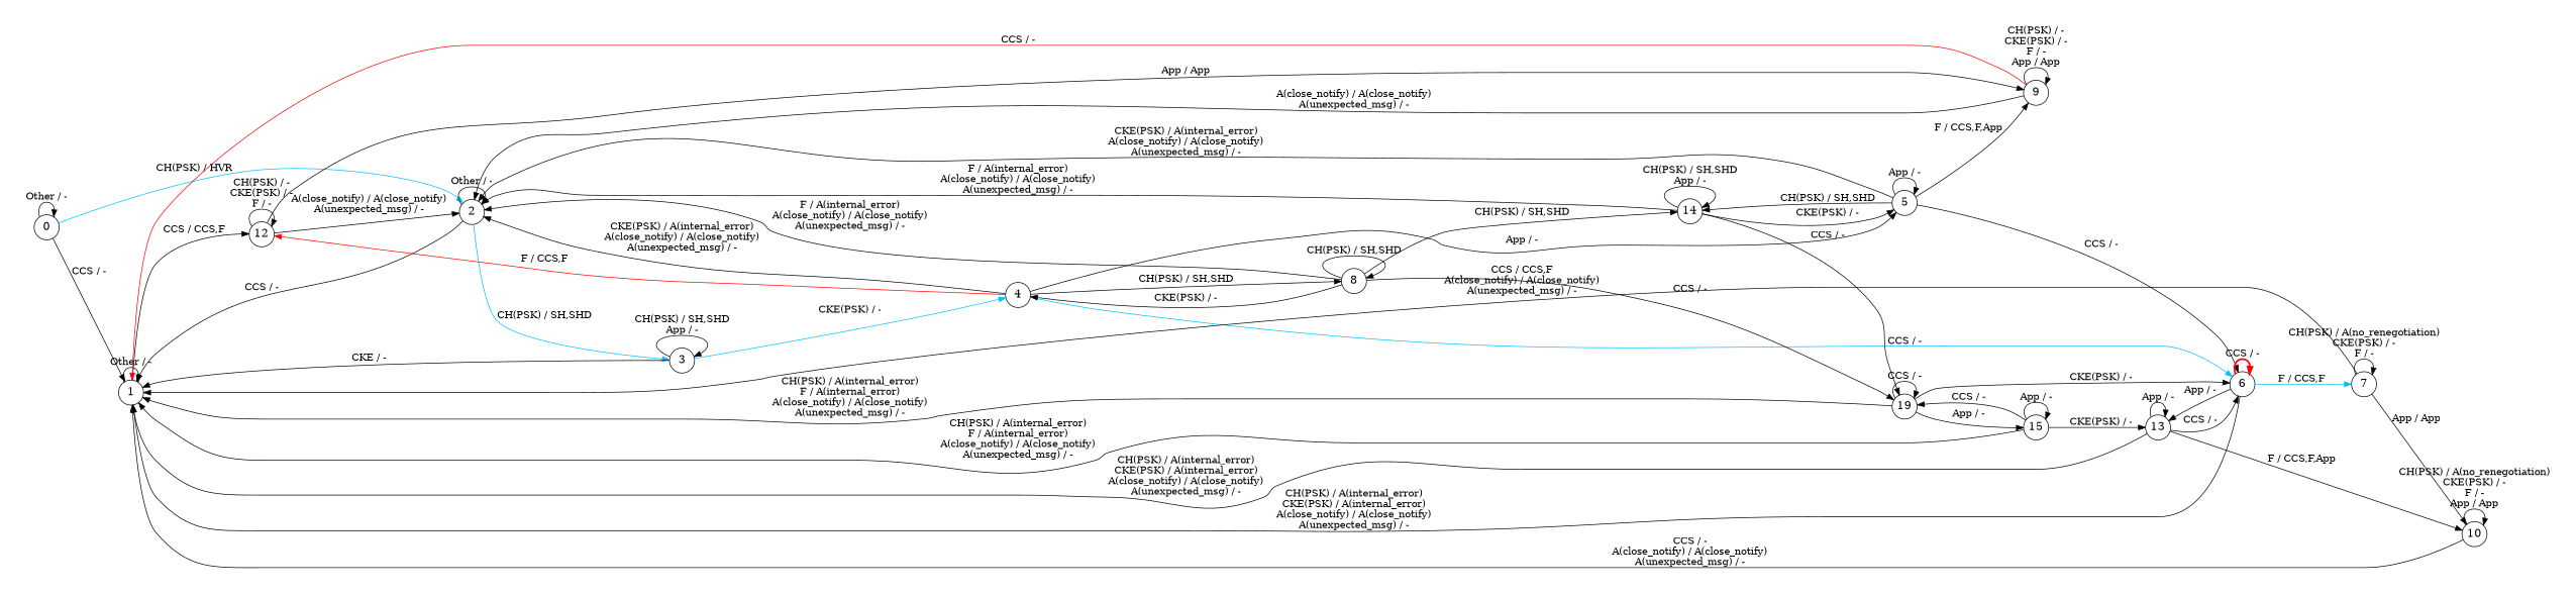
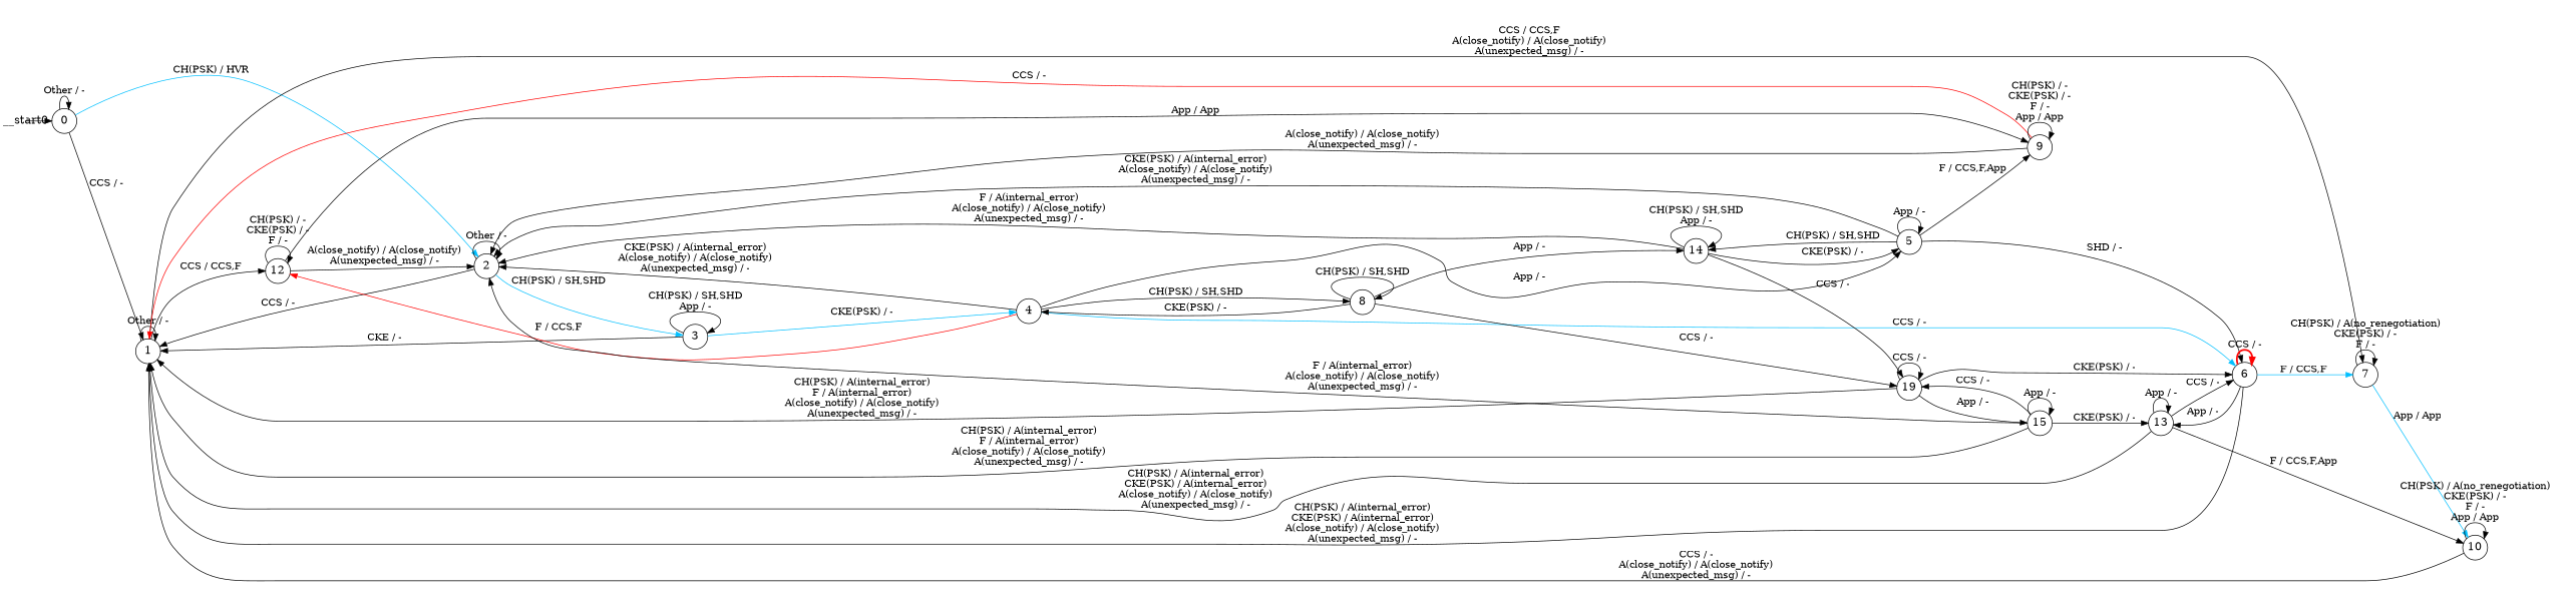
  digraph {
    rankdir=LR
    node [fixedsize=true fontsize=16 shape=circle]
    n1 [label=0]
    n2 [label=1]
    n3 [label=2]
    n4 [label=12]
    n5 [label=3]
    n6 [label=4]
    n7 [label=5]
    n8 [label=6]
    n9 [label=8]
    n10 [label=9]
    n11 [label=14]
    n12 [label=7]
    n13 [label=13]
    n14 [label=19]
    n15 [label=10]
    n16 [label=15]
+   __start0 [height=0 shape=none width=0]
    n1 -> n1 [label="Other / -"]
    n1 -> n2 [label="CCS / -"]
    n1 -> n3 [color=deepskyblue label="CH(PSK) / HVR"]
    n2 -> n2 [label="Other / -"]
    n2 -> n4 [label="CCS / CCS,F"]
    n3 -> n2 [label="CCS / -"]
    n3 -> n3 [label="Other / -"]
    n3 -> n5 [color=deepskyblue label="CH(PSK) / SH,SHD"]
    n4 -> n3 [label="A(close_notify) / A(close_notify)\nA(unexpected_msg) / -"]
    n4 -> n4 [label="CH(PSK) / -\nCKE(PSK) / -\nF / -"]
    n4 -> n10 [label="App / App"]
    n5 -> n2 [label="CKE / -"]
    n5 -> n5 [label="CH(PSK) / SH,SHD\nApp / -"]
    n5 -> n6 [color=deepskyblue label="CKE(PSK) / -"]
    n6 -> n3 [label="CKE(PSK) / A(internal_error)\nA(close_notify) / A(close_notify)\nA(unexpected_msg) / -"]
    n6 -> n4 [color=red label="F / CCS,F"]
    n6 -> n7 [label="App / -"]
    n6 -> n8 [color=deepskyblue label="CCS / -"]
    n6 -> n9 [label="CH(PSK) / SH,SHD"]
    n7 -> n3 [label="CKE(PSK) / A(internal_error)\nA(close_notify) / A(close_notify)\nA(unexpected_msg) / -"]
    n7 -> n7 [label="App / -"]
-   n7 -> n8 [label="CCS / -"]
+   n7 -> n8 [label="SHD / -"]
    n7 -> n10 [label="F / CCS,F,App"]
    n7 -> n11 [label="CH(PSK) / SH,SHD"]
    n8 -> n2 [label="CH(PSK) / A(internal_error)\nCKE(PSK) / A(internal_error)\nA(close_notify) / A(close_notify)\nA(unexpected_msg) / -"]
    n8 -> n8 [color=red label="CCS / -" penwidth=2.5]
    n8 -> n12 [color=deepskyblue label="F / CCS,F"]
    n8 -> n13 [label="App / -"]
-   n9 -> n3 [label="F / A(internal_error)\nA(close_notify) / A(close_notify)\nA(unexpected_msg) / -"]
+   n16 -> n3 [label="F / A(internal_error)\nA(close_notify) / A(close_notify)\nA(unexpected_msg) / -"]
    n9 -> n6 [label="CKE(PSK) / -"]
    n9 -> n9 [label="CH(PSK) / SH,SHD"]
-   n9 -> n11 [label="CH(PSK) / SH,SHD"]
+   n9 -> n11 [label="App / -"]
    n9 -> n14 [label="CCS / -"]
    n10 -> n2 [color=red label="CCS / -"]
    n10 -> n3 [label="A(close_notify) / A(close_notify)\nA(unexpected_msg) / -"]
    n10 -> n10 [label="CH(PSK) / -\nCKE(PSK) / -\nF / -\nApp / App"]
    n11 -> n3 [label="F / A(internal_error)\nA(close_notify) / A(close_notify)\nA(unexpected_msg) / -"]
    n11 -> n7 [label="CKE(PSK) / -"]
    n11 -> n11 [label="CH(PSK) / SH,SHD\nApp / -"]
    n11 -> n14 [label="CCS / -"]
-   n12 -> n2 [label="CCS / CCS,F\nA(close_notify) / A(close_notify)\nA(unexpected_msg) / -"]
+   n2 -> n12 [label="CCS / CCS,F\nA(close_notify) / A(close_notify)\nA(unexpected_msg) / -"]
    n12 -> n12 [label="CH(PSK) / A(no_renegotiation)\nCKE(PSK) / -\nF / -"]
-   n12 -> n15 [label="App / App"]
+   n12 -> n15 [label="App / App" color=deepskyblue]
    n13 -> n2 [label="CH(PSK) / A(internal_error)\nCKE(PSK) / A(internal_error)\nA(close_notify) / A(close_notify)\nA(unexpected_msg) / -"]
    n13 -> n8 [label="CCS / -"]
    n13 -> n13 [label="App / -"]
    n13 -> n15 [label="F / CCS,F,App"]
    n14 -> n2 [label="CH(PSK) / A(internal_error)\nF / A(internal_error)\nA(close_notify) / A(close_notify)\nA(unexpected_msg) / -"]
    n14 -> n8 [label="CKE(PSK) / -"]
    n14 -> n14 [label="CCS / -"]
    n14 -> n16 [label="App / -"]
    n15 -> n2 [label="CCS / -\nA(close_notify) / A(close_notify)\nA(unexpected_msg) / -"]
    n15 -> n15 [label="CH(PSK) / A(no_renegotiation)\nCKE(PSK) / -\nF / -\nApp / App"]
    n16 -> n2 [label="CH(PSK) / A(internal_error)\nF / A(internal_error)\nA(close_notify) / A(close_notify)\nA(unexpected_msg) / -"]
    n16 -> n13 [label="CKE(PSK) / -"]
    n16 -> n14 [label="CCS / -"]
    n16 -> n16 [label="App / -"]
+   __start0 -> n1
  }
